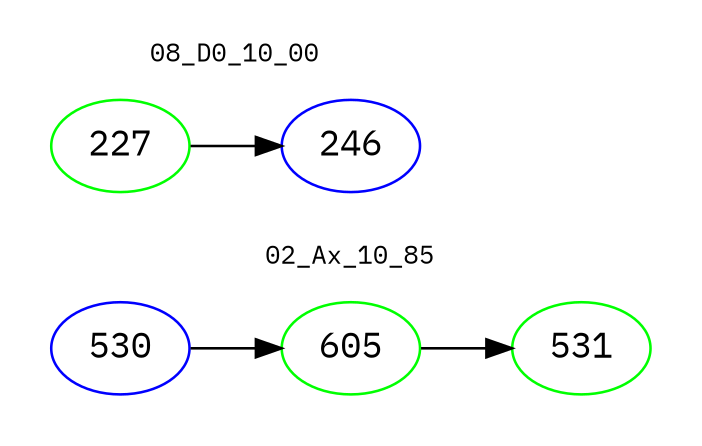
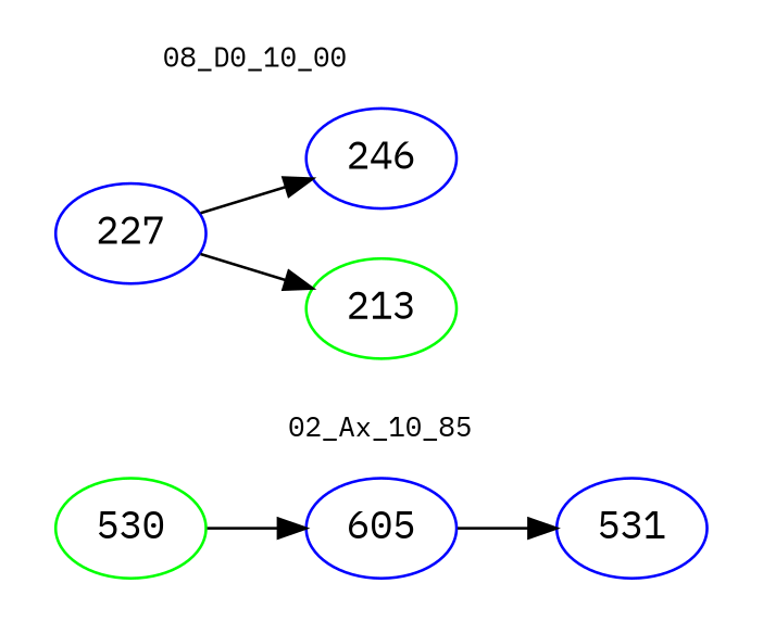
  digraph {
    fontname="IBM Plex Mono"
    rankdir=LR
    node [color=blue fontname="IBM Plex Mono"]
    edge [color=black fontname="IBM Plex Mono"]
-   n1 [label=530]
-   n2 [color=green label=605]
-   n3 [color=green label=531]
-   n4 [color=green label=227]
+   n1 [color=green label=530]
+   n2 [label=605]
+   n3 [label=531]
+   n4 [label=227]
+   n5 [color=green label=213]
    n6 [label=246]
    subgraph cluster_1 {
      color=white
      fontsize=10
      label="02_Ax_10_85"
      n1
      n2
      n3
    }
    subgraph cluster_2 {
      color=white
      fontsize=10
      label="08_D0_10_00"
      n4
+     n5
      n6
    }
    n1 -> n2
    n2 -> n3
+   n4 -> n5
    n4 -> n6
  }
